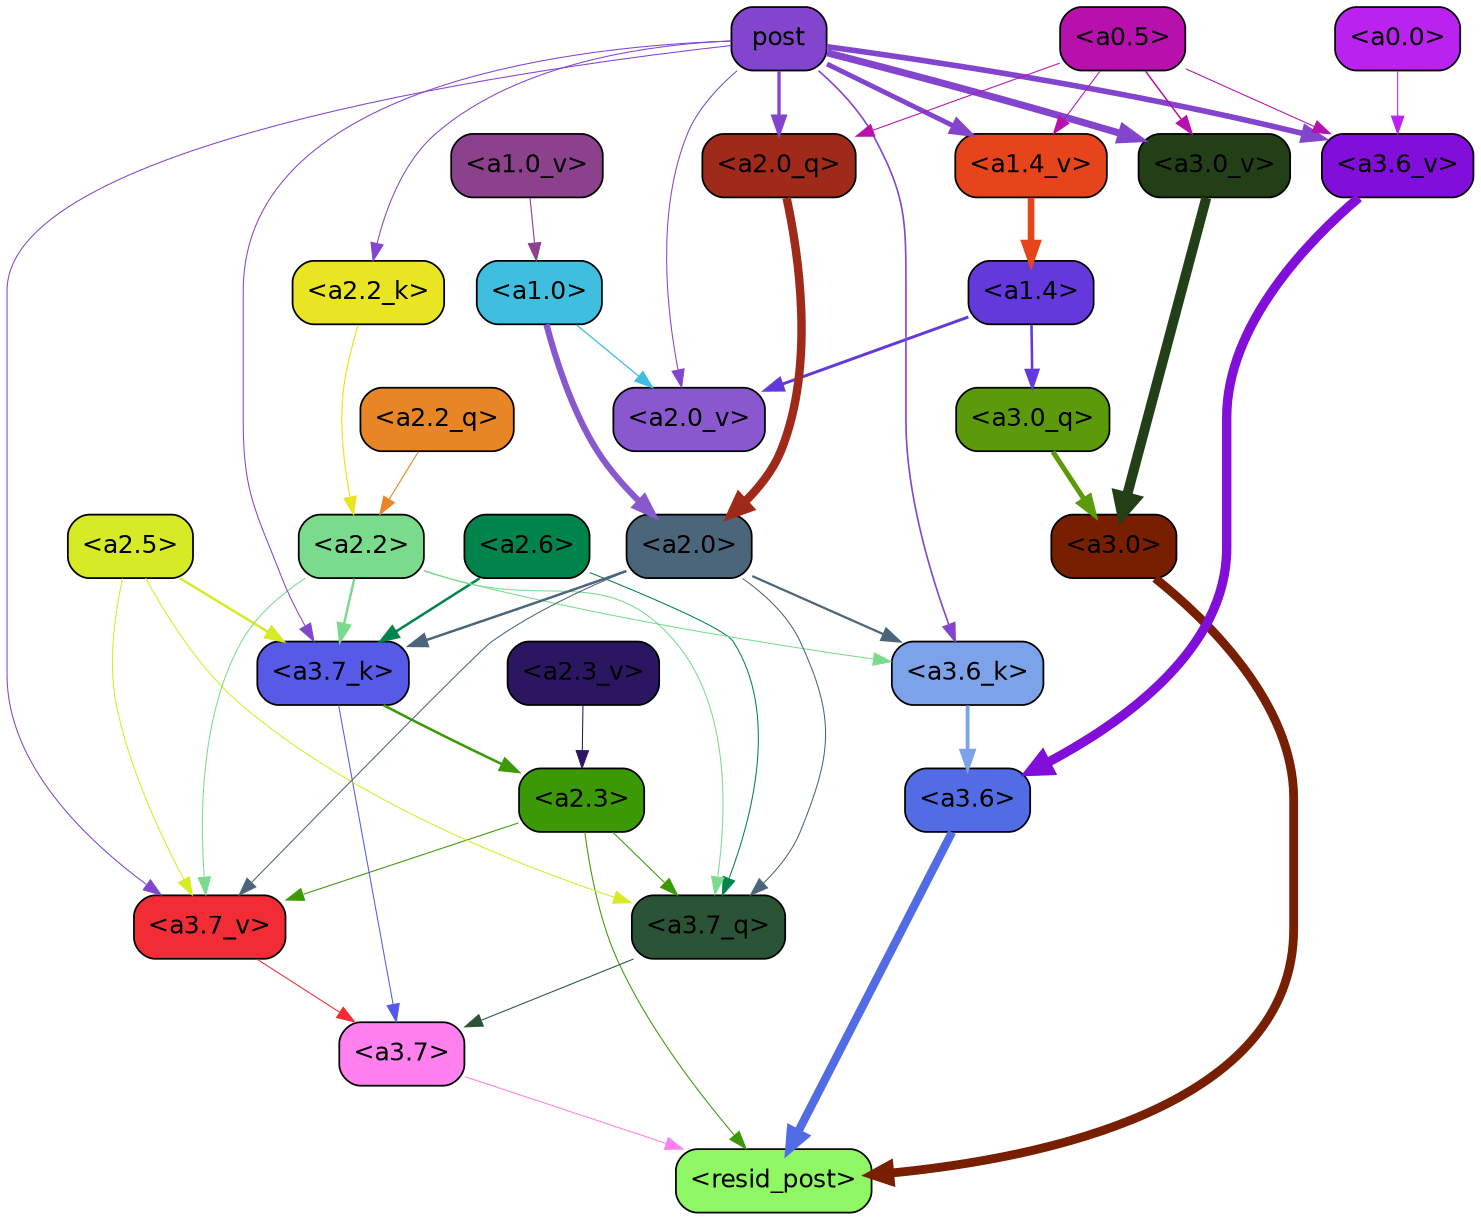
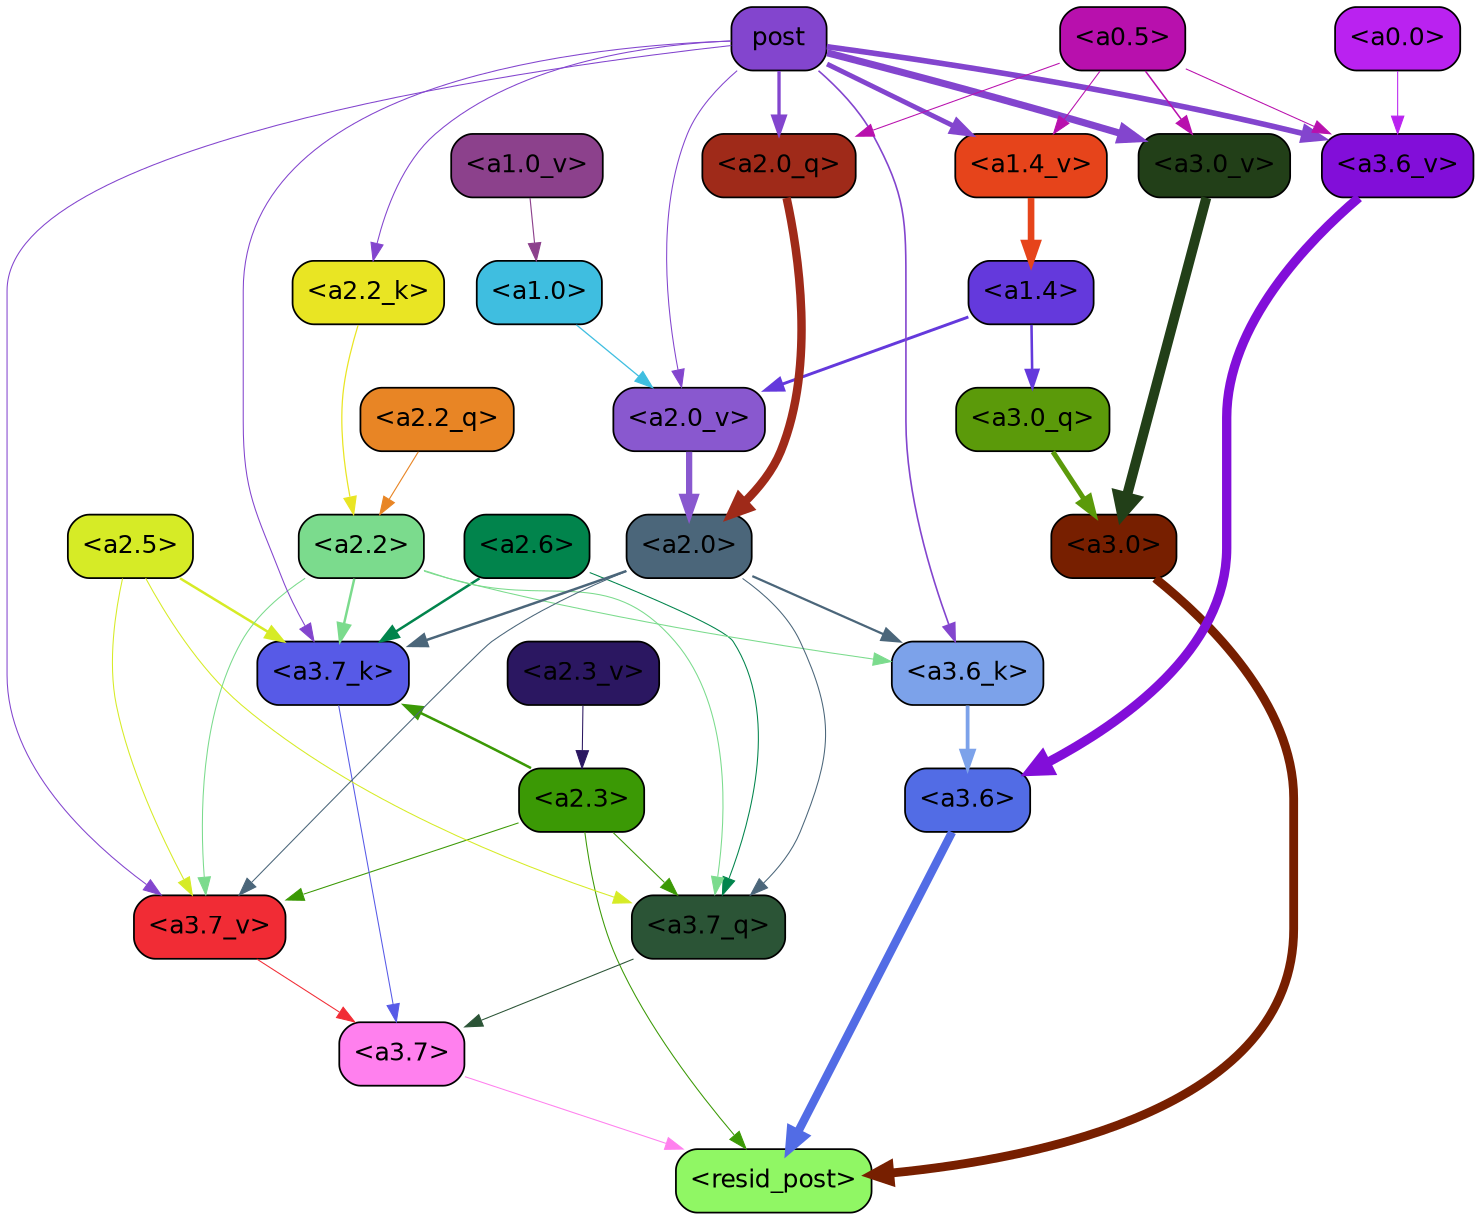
  strict digraph {
    splines=true
    node [color=black fontname=Helvetica shape=box style="filled, rounded"]
    edge [color="#8345ce" penwidth=0.6]
    "<a3.7>" [fillcolor="#ff80ee"]
    "<resid_post>" [fillcolor="#90f764"]
    "<a3.6>" [fillcolor="#526ce5"]
    "<a3.0>" [fillcolor="#771f00"]
    "<a2.3>" [fillcolor="#3b9905"]
    "<a3.7_q>" [fillcolor="#2b5436"]
    "<a3.7_k>" [fillcolor="#575ae7"]
    "<a3.7_v>" [fillcolor="#f12c35"]
    "<a3.0_q>" [fillcolor="#5b9a0a"]
    "<a3.6_k>" [fillcolor="#7ca2ea"]
    "<a3.6_v>" [fillcolor="#820ed9"]
    "<a3.0_v>" [fillcolor="#223f18"]
    "<a2.6>" [fillcolor="#01844c"]
    "<a2.5>" [fillcolor="#d6eb26"]
    "<a2.2>" [fillcolor="#7bdb8d"]
    "<a2.0>" [fillcolor="#4b667a"]
    "<a1.4>" [fillcolor="#6439dc"]
    "<a2.0_v>" [fillcolor="#8958cf"]
    n19 [fillcolor="#8345ce" label=post]
    "<a2.0_q>" [fillcolor="#9f2a19"]
    "<a2.2_k>" [fillcolor="#e9e523"]
    "<a1.4_v>" [fillcolor="#e6441b"]
    "<a0.5>" [fillcolor="#b810ad"]
    "<a0.0>" [fillcolor="#ba22f0"]
    "<a2.2_q>" [fillcolor="#e88525"]
    "<a2.3_v>" [fillcolor="#2b1761"]
    "<a1.0>" [fillcolor="#3fbee0"]
    "<a1.0_v>" [fillcolor="#8c418c"]
    "<a3.7>" -> "<resid_post>" [color="#ff80ee"]
    "<a3.6>" -> "<resid_post>" [color="#526ce5" penwidth=4.749041676521301]
    "<a3.0>" -> "<resid_post>" [color="#771f00" penwidth=5.004215121269226]
    "<a2.3>" -> "<resid_post>" [color="#3b9905"]
    "<a2.3>" -> "<a3.7_q>" [color="#3b9905"]
-   "<a3.7_k>" -> "<a2.3>" [color="#3b9905" penwidth=1.4391854107379913]
+   "<a2.3>" -> "<a3.7_k>" [color="#3b9905" penwidth=1.4391854107379913]
    "<a2.3>" -> "<a3.7_v>" [color="#3b9905"]
    "<a3.7_q>" -> "<a3.7>" [color="#2b5436"]
    "<a3.7_k>" -> "<a3.7>" [color="#575ae7"]
    "<a3.7_v>" -> "<a3.7>" [color="#f12c35"]
    "<a3.0_q>" -> "<a3.0>" [color="#5b9a0a" penwidth=2.870753765106201]
    "<a3.6_k>" -> "<a3.6>" [color="#7ca2ea" penwidth=2.13908451795578]
    "<a3.6_v>" -> "<a3.6>" [color="#820ed9" penwidth=5.297133803367615]
    "<a3.0_v>" -> "<a3.0>" [color="#223f18" penwidth=5.680712580680847]
    "<a2.6>" -> "<a3.7_q>" [color="#01844c"]
    "<a2.6>" -> "<a3.7_k>" [color="#01844c" penwidth=1.4180794060230255]
    "<a2.5>" -> "<a3.7_q>" [color="#d6eb26"]
    "<a2.5>" -> "<a3.7_k>" [color="#d6eb26" penwidth=1.4281435310840607]
    "<a2.5>" -> "<a3.7_v>" [color="#d6eb26"]
    "<a2.2>" -> "<a3.7_q>" [color="#7bdb8d"]
    "<a2.2>" -> "<a3.7_k>" [color="#7bdb8d" penwidth=1.3982512056827545]
    "<a2.2>" -> "<a3.7_v>" [color="#7bdb8d"]
    "<a2.2>" -> "<a3.6_k>" [color="#7bdb8d"]
    "<a2.0>" -> "<a3.7_q>" [color="#4b667a"]
    "<a2.0>" -> "<a3.7_k>" [color="#4b667a" penwidth=1.404832512140274]
    "<a2.0>" -> "<a3.7_v>" [color="#4b667a"]
    "<a2.0>" -> "<a3.6_k>" [color="#4b667a" penwidth=1.2708758115768433]
    "<a1.4>" -> "<a3.0_q>" [color="#6439dc" penwidth=1.4600623846054077]
    "<a1.4>" -> "<a2.0_v>" [color="#6439dc" penwidth=1.676277220249176]
-   "<a1.0>" -> "<a2.0>" [color="#8958cf" penwidth=3.56003999710083]
+   "<a2.0_v>" -> "<a2.0>" [color="#8958cf" penwidth=3.56003999710083]
    n19 -> "<a3.7_k>"
    n19 -> "<a3.7_v>"
    n19 -> "<a3.6_k>" [penwidth=0.9291638135910034]
    n19 -> "<a3.6_v>" [penwidth=3.1808209121227264]
    n19 -> "<a3.0_v>" [penwidth=4.036660343408585]
    n19 -> "<a2.0_v>"
    n19 -> "<a2.0_q>" [penwidth=1.8821641206741333]
    n19 -> "<a2.2_k>"
    n19 -> "<a1.4_v>" [penwidth=2.7935529947280884]
    "<a2.0_q>" -> "<a2.0>" [color="#9f2a19" penwidth=4.795779317617416]
    "<a2.2_k>" -> "<a2.2>" [color="#e9e523" penwidth=0.7060726433992386]
    "<a1.4_v>" -> "<a1.4>" [color="#e6441b" penwidth=3.7673035860061646]
    "<a0.5>" -> "<a3.6_v>" [color="#b810ad"]
    "<a0.5>" -> "<a3.0_v>" [color="#b810ad" penwidth=0.8798569142818451]
    "<a0.5>" -> "<a2.0_q>" [color="#b810ad"]
    "<a0.5>" -> "<a1.4_v>" [color="#b810ad"]
    "<a0.0>" -> "<a3.6_v>" [color="#ba22f0"]
    "<a2.2_q>" -> "<a2.2>" [color="#e88525" penwidth=0.6392357051372528]
    "<a2.3_v>" -> "<a2.3>" [color="#2b1761"]
    "<a1.0>" -> "<a2.0_v>" [color="#3fbee0" penwidth=0.7355214953422546]
    "<a1.0_v>" -> "<a1.0>" [color="#8c418c" penwidth=0.6493047475814819]
  }
